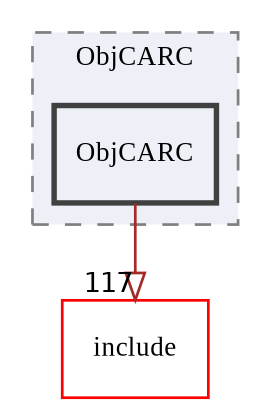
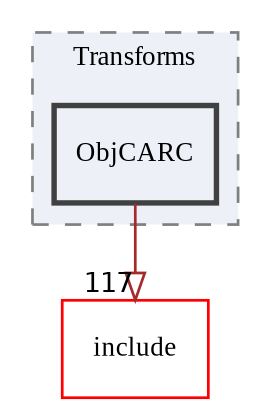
  digraph {
    compound=true
    fontname="Liberation Serif"
    node [fillcolor="#edf0f7" fontname="Liberation Serif" fontsize=10 shape=box]
    n1 [color=grey25 label=ObjCARC style="filled,bold,"]
    n2 [color=red label=include]
    subgraph cluster_1 {
      bgcolor="#edf0f7"
      fontsize=10
-     label=ObjCARC
+     label=Transforms
      pencolor=grey50
      style="filled,dashed,"
      n1
    }
    n1 -> n2 [fontname="Liberation Serif" fontsize=10 headlabel=117 labeldistance=1.5 labelfontname=Helvetica labelfontsize=10 color=brown arrowhead=onormal]
  }
